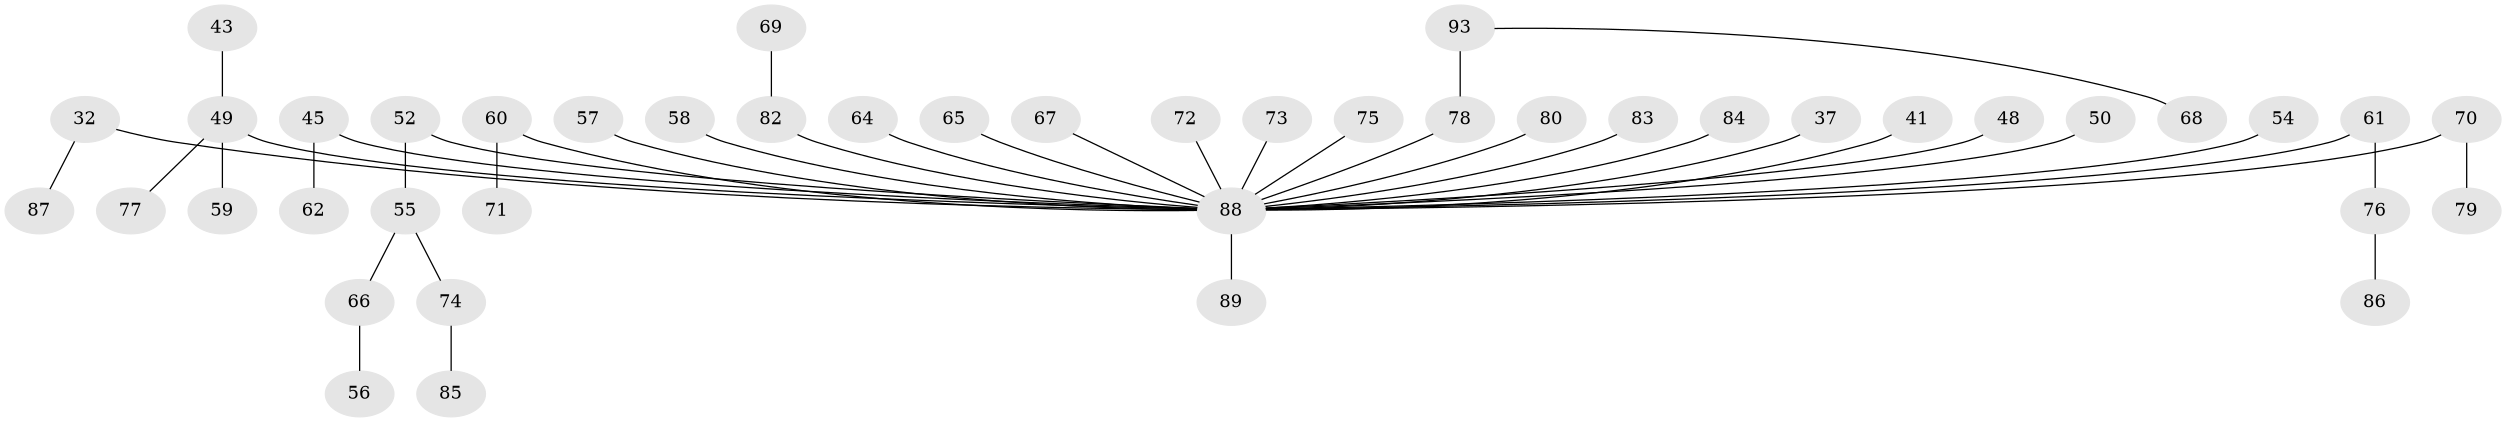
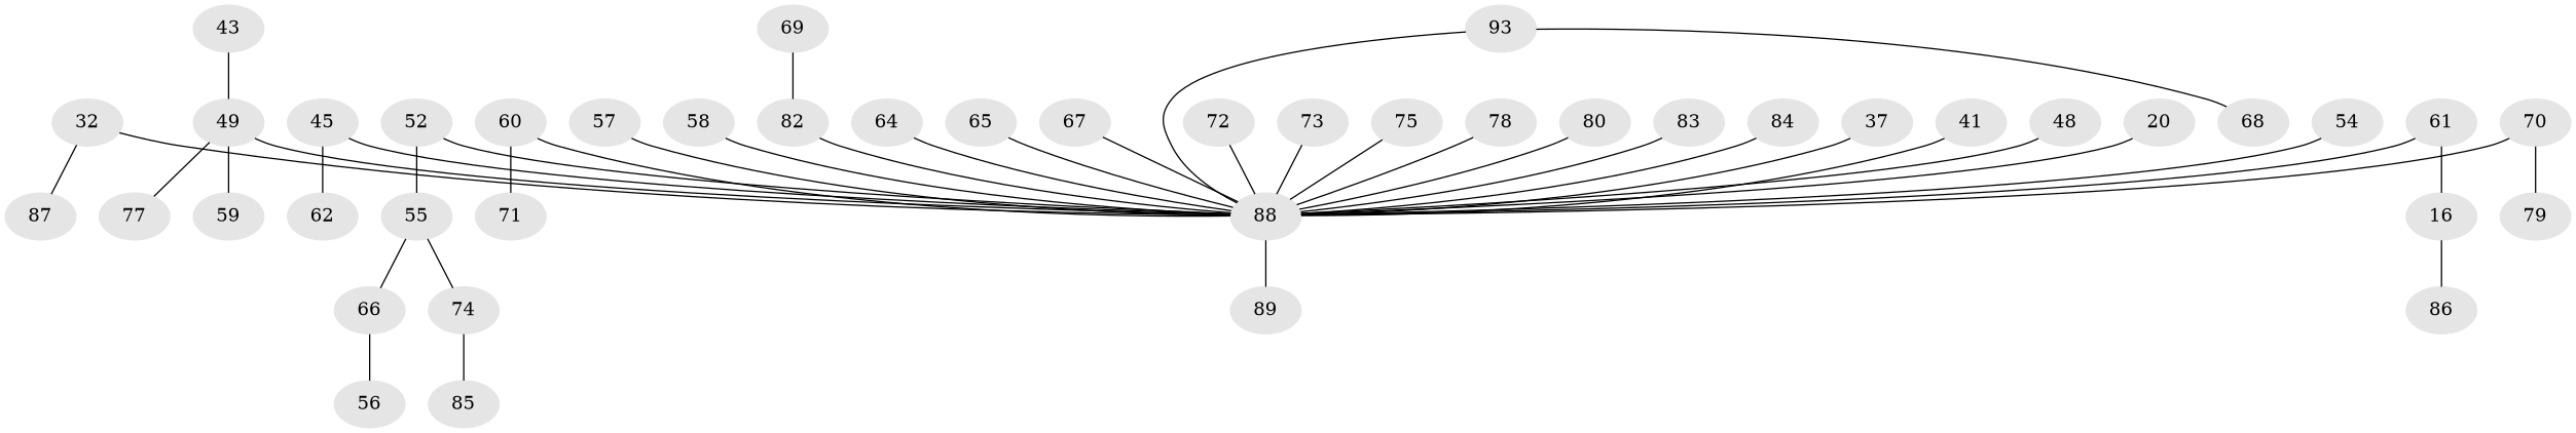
  graph {
    node [color=gray90 style=filled]
    88 [super="+24+35+81+52+25+29+31+32+34+36"]
    89
    37
    41
    n5 [label=32]
    87
    49 [super="+40+38+39"]
    59
    77
    43
    45
    62
    48
-   50
+   50 [label=20]
    n15 [label=52]
    55
    66
    74
    54
    56
    85
    57
    58
    60 [super="+46"]
    71
    61
-   76
+   76 [label=16]
    86
    n29 [label=93]
    68
    64
    65
    67
    82 [super="+51"]
    69
    70
    79
    72
    73
    75
    78
    80
    83
    84
    88 -- 89
    37 -- 88
    41 -- 88
    n5 -- 88
    n5 -- 87
    49 -- 88
    49 -- 59
    49 -- 77
    43 -- 49
    45 -- 88
    45 -- 62
    48 -- 88
    50 -- 88
    n15 -- 88
    n15 -- 55
    55 -- 66
    55 -- 74
    66 -- 56
    74 -- 85
    54 -- 88
    57 -- 88
    58 -- 88
    60 -- 88
    60 -- 71
    61 -- 88
    61 -- 76
    76 -- 86
-   n29 -- 78
+   n29 -- 88
    n29 -- 68
    64 -- 88
    65 -- 88
    67 -- 88
    82 -- 88
    69 -- 82
    70 -- 88
    70 -- 79
    72 -- 88
    73 -- 88
    75 -- 88
    78 -- 88
    80 -- 88
    83 -- 88
    84 -- 88
  }
